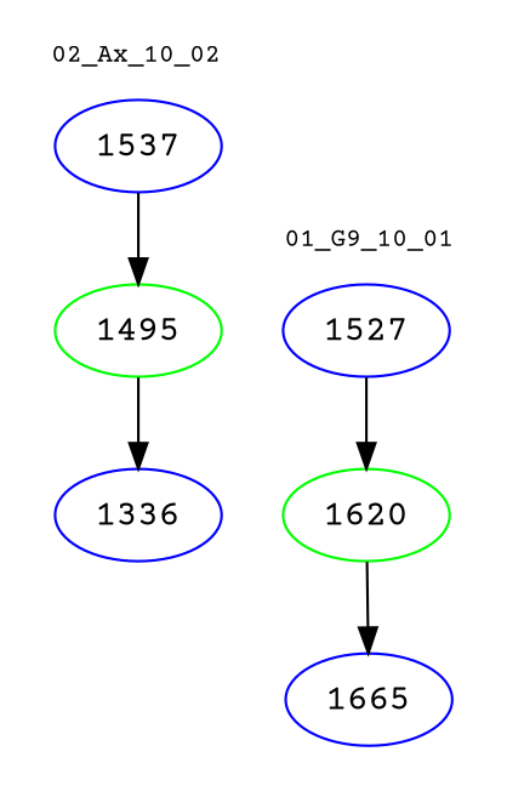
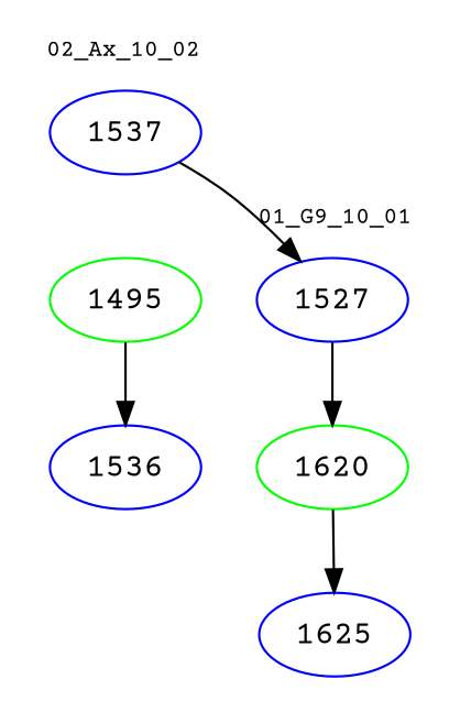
  digraph {
    fontname="Courier Prime"
    node [color=blue fontname="Courier Prime"]
    edge [color=black fontname="Courier Prime"]
    n1 [label=1537]
    n2 [color=green label=1495]
-   n3 [label=1336]
+   n3 [label=1536]
    n4 [label=1527]
    n5 [color=green label=1620]
-   n6 [label=1665]
+   n6 [label=1625]
    subgraph cluster_1 {
      color=white
      fontsize=10
      label="02_Ax_10_02"
      n1
      n2
      n3
    }
    subgraph cluster_2 {
      color=white
      fontsize=10
      label="01_G9_10_01"
      n4
      n5
      n6
    }
-   n1 -> n2
+   n1 -> n4
    n2 -> n3
    n4 -> n5
    n5 -> n6
  }
